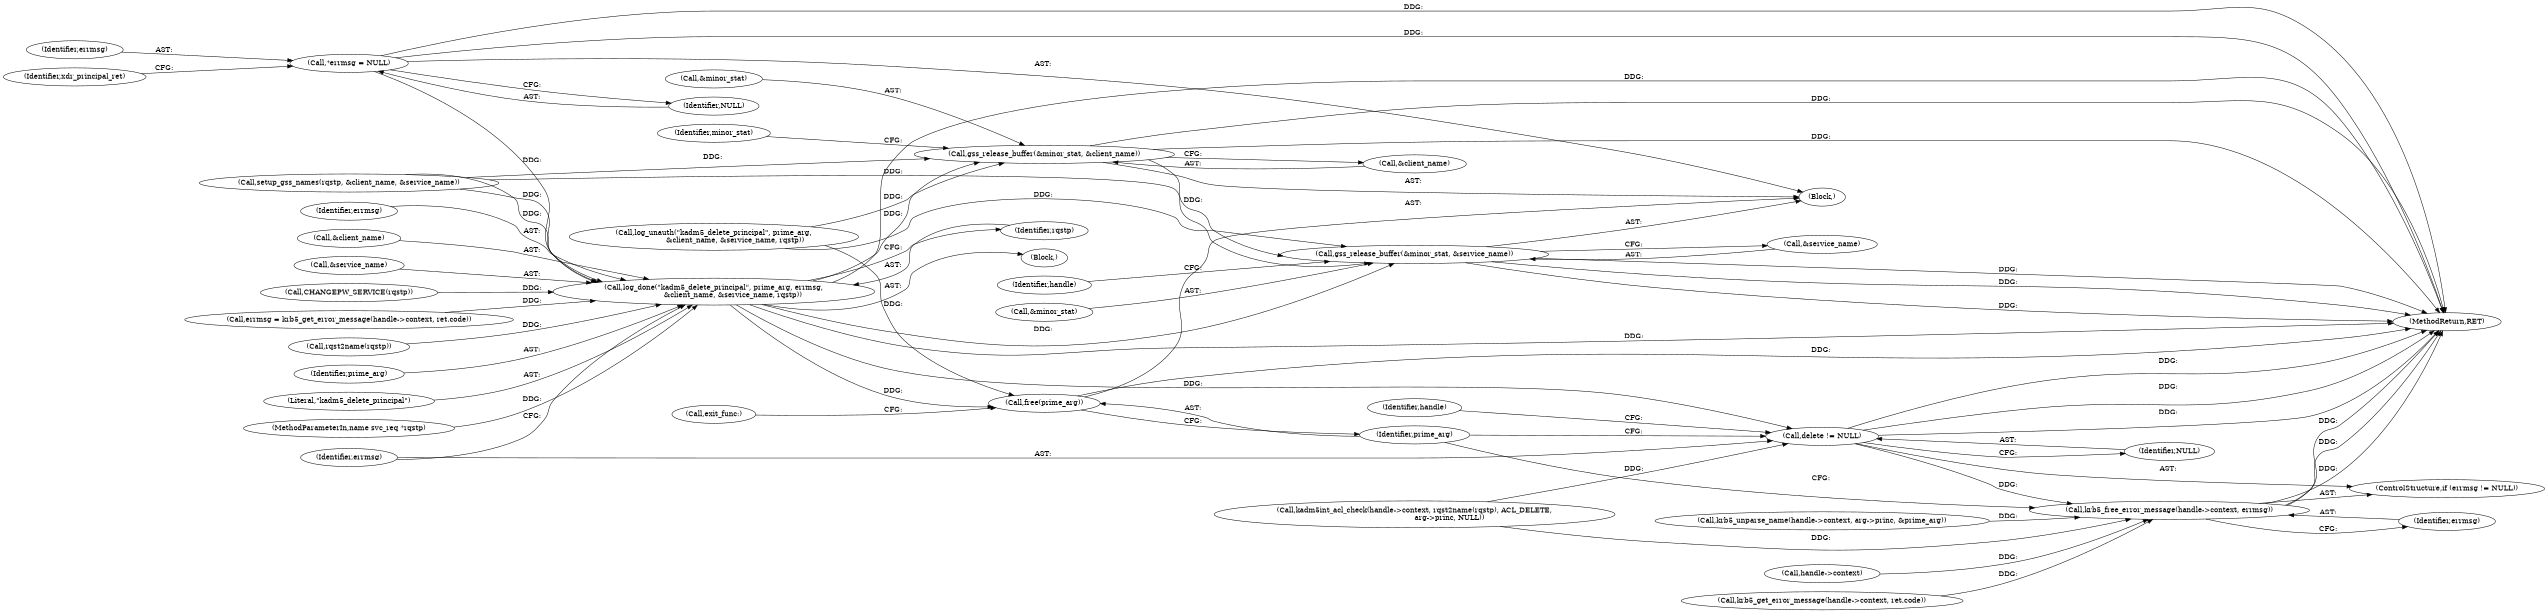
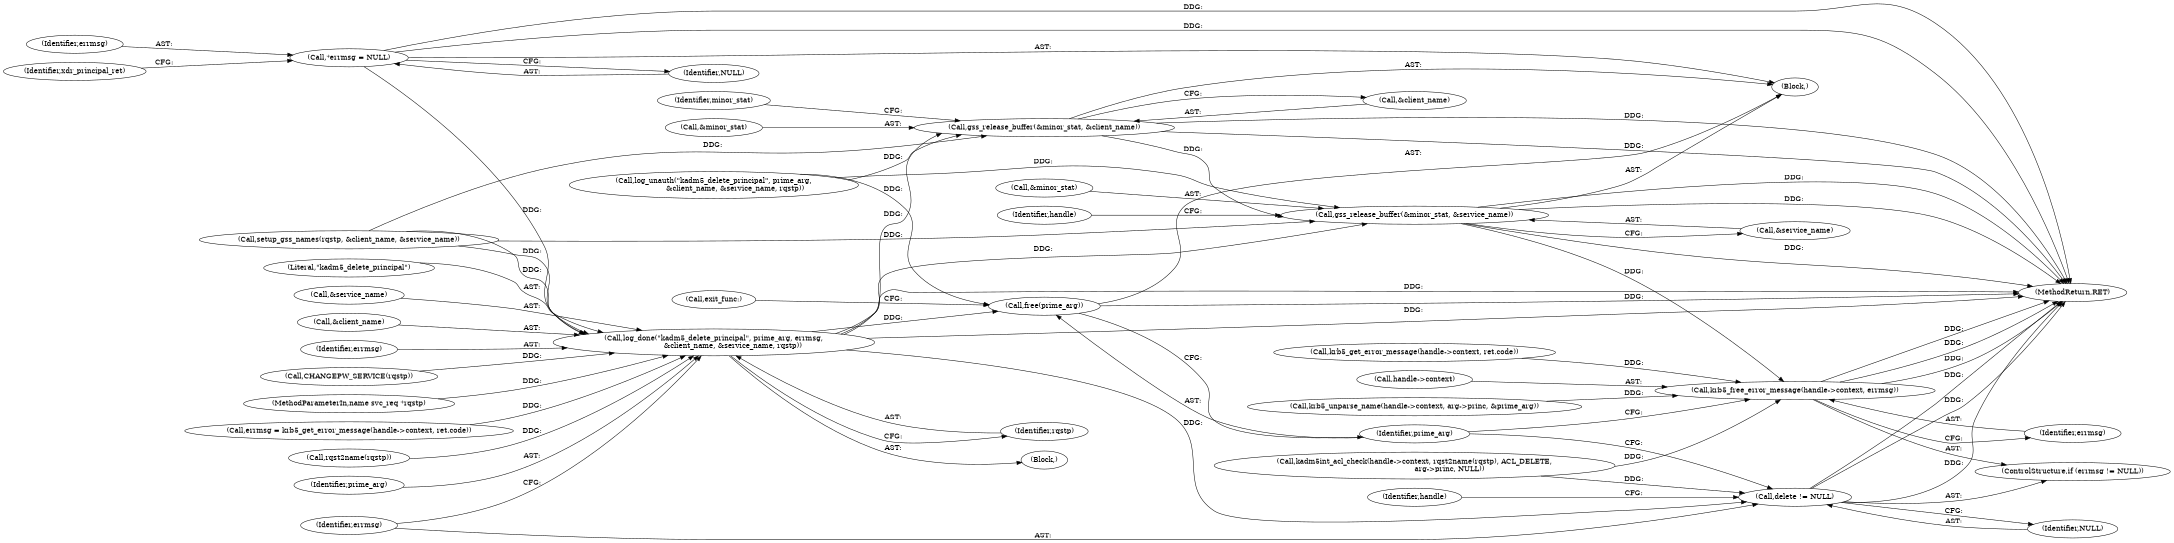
  digraph {
    rankdir=LR
    n1 [label="(Call,*errmsg = NULL)"]
    n2 [label="(Call,log_done(\"kadm5_delete_principal\", prime_arg, errmsg,\n                 &client_name, &service_name, rqstp))"]
    n3 [label="(MethodReturn,RET)"]
    n4 [label="(Identifier,NULL)"]
    n5 [label="(Block,)"]
    n6 [label="(Call,delete != NULL)"]
    n7 [label="(Call,free(prime_arg))"]
    n8 [label="(Call,gss_release_buffer(&minor_stat, &client_name))"]
    n9 [label="(Call,gss_release_buffer(&minor_stat, &service_name))"]
    n10 [label="(Identifier,rqstp)"]
    n11 [label="(Block,)"]
    n12 [label="(Call,krb5_free_error_message(handle->context, errmsg))"]
    n13 [label="(Identifier,NULL)"]
    n14 [label="(ControlStructure,if (errmsg != NULL))"]
    n15 [label="(Identifier,prime_arg)"]
    n16 [label="(Call,&client_name)"]
    n17 [label="(Call,&service_name)"]
    n18 [label="(Identifier,errmsg)"]
    n19 [label="(Call,rqst2name(rqstp))"]
    n20 [label="(Identifier,prime_arg)"]
    n21 [label="(Literal,\"kadm5_delete_principal\")"]
    n22 [label="(Call,&minor_stat)"]
    n23 [label="(Identifier,minor_stat)"]
    n24 [label="(Identifier,errmsg)"]
    n25 [label="(Call,&client_name)"]
    n26 [label="(Identifier,errmsg)"]
    n27 [label="(Call,krb5_unparse_name(handle->context, arg->princ, &prime_arg))"]
    n28 [label="(Identifier,handle)"]
    n29 [label="(Call,CHANGEPW_SERVICE(rqstp))"]
    n30 [label="(Call,&service_name)"]
    n31 [label="(Call,setup_gss_names(rqstp, &client_name, &service_name))"]
    n32 [label="(Identifier,errmsg)"]
    n33 [label="(Call,exit_func:)"]
    n34 [label="(MethodParameterIn,name svc_req *rqstp)"]
    n35 [label="(Call,krb5_get_error_message(handle->context, ret.code))"]
    n36 [label="(Call,&minor_stat)"]
    n37 [label="(Call,kadm5int_acl_check(handle->context, rqst2name(rqstp), ACL_DELETE,\n                               arg->princ, NULL))"]
    n38 [label="(Identifier,handle)"]
    n39 [label="(Call,log_unauth(\"kadm5_delete_principal\", prime_arg,\n                   &client_name, &service_name, rqstp))"]
    n40 [label="(Call,handle->context)"]
    n41 [label="(Call,errmsg = krb5_get_error_message(handle->context, ret.code))"]
    n42 [label="(Identifier,xdr_principal_ret)"]
    n1 -> n2 [label="DDG: "]
    n1 -> n3 [label="DDG: "]
    n1 -> n3 [label="DDG: "]
    n1 -> n4 [label="CFG: "]
    n1 -> n5 [label="AST: "]
    n2 -> n3 [label="DDG: "]
    n2 -> n3 [label="DDG: "]
    n2 -> n6 [label="DDG: "]
    n2 -> n7 [label="DDG: "]
    n2 -> n8 [label="DDG: "]
    n2 -> n9 [label="DDG: "]
    n2 -> n10 [label="CFG: "]
    n2 -> n11 [label="AST: "]
    n4 -> n1 [label="AST: "]
    n6 -> n3 [label="DDG: "]
    n6 -> n3 [label="DDG: "]
    n6 -> n3 [label="DDG: "]
-   n6 -> n12 [label="DDG: "]
+   n9 -> n12 [label="DDG: "]
    n6 -> n13 [label="CFG: "]
    n6 -> n14 [label="AST: "]
    n7 -> n3 [label="DDG: "]
    n7 -> n5 [label="AST: "]
    n7 -> n15 [label="CFG: "]
    n8 -> n3 [label="DDG: "]
    n8 -> n3 [label="DDG: "]
    n8 -> n5 [label="AST: "]
    n8 -> n9 [label="DDG: "]
    n8 -> n16 [label="CFG: "]
    n9 -> n3 [label="DDG: "]
    n9 -> n3 [label="DDG: "]
    n9 -> n3 [label="DDG: "]
    n9 -> n5 [label="AST: "]
    n9 -> n17 [label="CFG: "]
    n10 -> n2 [label="AST: "]
    n12 -> n3 [label="DDG: "]
    n12 -> n3 [label="DDG: "]
    n12 -> n3 [label="DDG: "]
    n12 -> n14 [label="AST: "]
    n12 -> n18 [label="CFG: "]
    n13 -> n6 [label="AST: "]
    n15 -> n6 [label="CFG: "]
    n15 -> n7 [label="AST: "]
    n15 -> n12 [label="CFG: "]
    n16 -> n8 [label="AST: "]
    n17 -> n9 [label="AST: "]
    n18 -> n12 [label="AST: "]
    n19 -> n2 [label="DDG: "]
    n20 -> n2 [label="AST: "]
    n21 -> n2 [label="AST: "]
    n22 -> n8 [label="AST: "]
    n23 -> n8 [label="CFG: "]
    n24 -> n2 [label="CFG: "]
    n24 -> n6 [label="AST: "]
    n25 -> n2 [label="AST: "]
    n26 -> n2 [label="AST: "]
    n27 -> n12 [label="DDG: "]
    n28 -> n9 [label="CFG: "]
    n29 -> n2 [label="DDG: "]
    n30 -> n2 [label="AST: "]
    n31 -> n2 [label="DDG: "]
    n31 -> n2 [label="DDG: "]
    n31 -> n8 [label="DDG: "]
    n31 -> n9 [label="DDG: "]
    n32 -> n1 [label="AST: "]
    n33 -> n7 [label="CFG: "]
    n34 -> n2 [label="DDG: "]
    n35 -> n12 [label="DDG: "]
    n36 -> n9 [label="AST: "]
    n37 -> n6 [label="DDG: "]
    n37 -> n12 [label="DDG: "]
    n38 -> n6 [label="CFG: "]
    n39 -> n7 [label="DDG: "]
    n39 -> n8 [label="DDG: "]
    n39 -> n9 [label="DDG: "]
-   n40 -> n12 [label="DDG: "]
+   n40 -> n12 [label="AST: "]
    n41 -> n2 [label="DDG: "]
    n42 -> n1 [label="CFG: "]
  }
